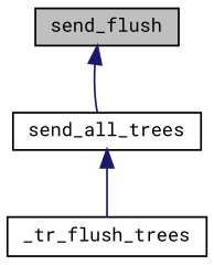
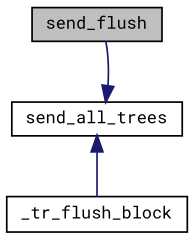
  digraph {
    fontname="Roboto Mono"
    rankdir=TB
    node [color=black fillcolor=white fontname="Roboto Mono" fontsize=10 shape=record style=filled]
    edge [color=midnightblue dir=back fontname="Roboto Mono" fontsize=10 labelfontname=Helvetica labelfontsize=10 style=solid]
    n1 [fillcolor=grey75 fontcolor=black height=0.2 label=send_flush width=0.4]
    n2 [height=0.2 label=send_all_trees width=0.4]
-   n3 [height=0.2 label=_tr_flush_trees width=0.4]
-   n1 -> n2
+   n3 [height=0.2 label=_tr_flush_block width=0.4]
+   n2 -> n1
    n2 -> n3
  }
